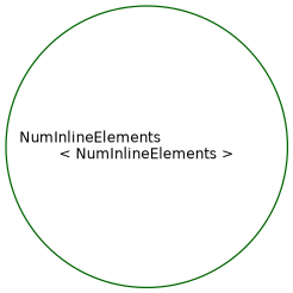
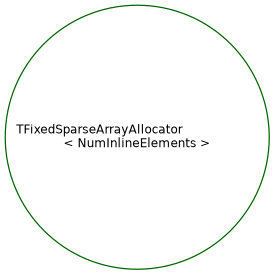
  digraph {
    rankdir=LR
-   n1 [color=darkgreen fillcolor=white fontname=Helvetica fontsize=10 height=0.2 label="NumInlineElements\l\< NumInlineElements \>" shape=circle style=filled width=0.4]
+   n1 [color=darkgreen fillcolor=white fontname=Helvetica fontsize=10 height=0.2 label="TFixedSparseArrayAllocator\l\< NumInlineElements \>" shape=circle style=filled width=0.4]
  }
